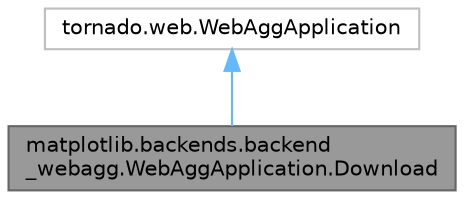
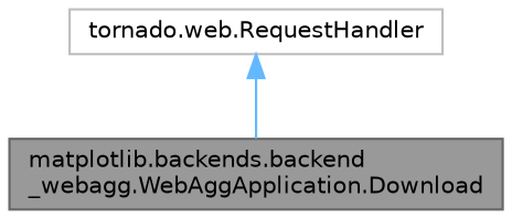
  digraph {
    node [fontname=Helvetica fontsize=10 shape=box style=filled]
    n1 [color=gray40 fillcolor=grey60 fontcolor=black height=0.2 label="matplotlib.backends.backend\l_webagg.WebAggApplication.Download" width=0.4]
-   n2 [color=grey75 fillcolor=white height=0.2 label="tornado.web.WebAggApplication" width=0.4]
+   n2 [color=grey75 fillcolor=white height=0.2 label="tornado.web.RequestHandler" width=0.4]
    n2 -> n1 [color=steelblue1 dir=back fontname=Helvetica fontsize=10 labelfontname=Helvetica labelfontsize=10 style=solid]
  }
